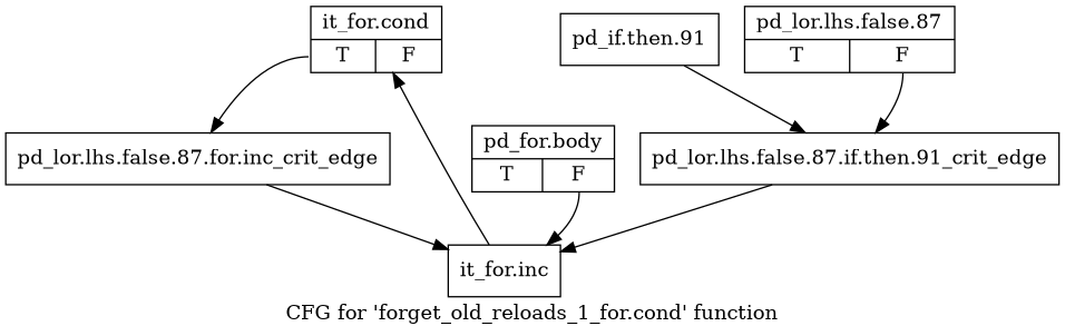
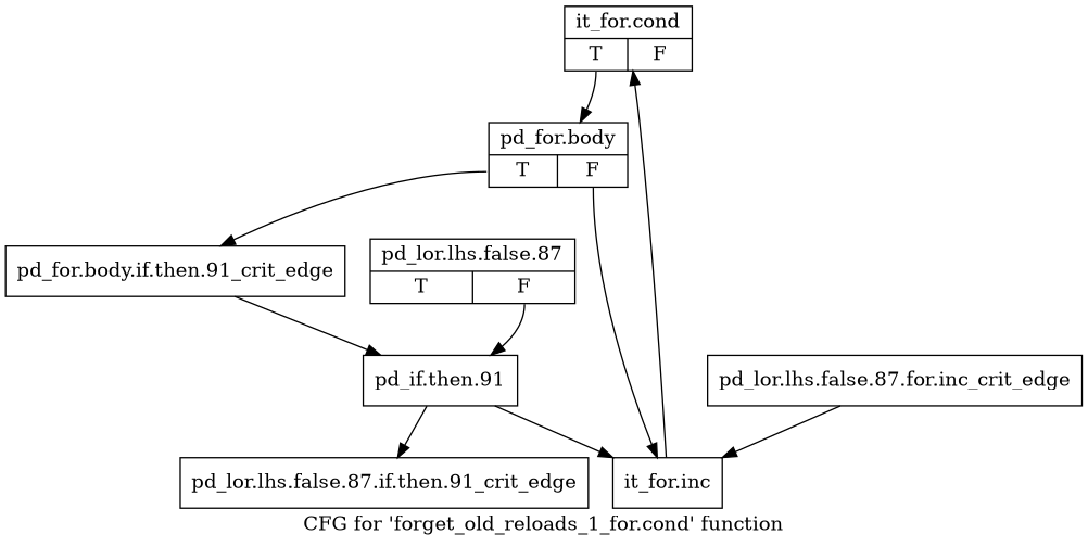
  digraph {
    label="CFG for 'forget_old_reloads_1_for.cond' function"
    node [shape=record]
    n1 [label="{it_for.cond|{<s0>T|<s1>F}}"]
    n2 [label="{pd_for.body|{<s0>T|<s1>F}}"]
+   n3 [label="{pd_for.body.if.then.91_crit_edge}"]
    n4 [label="{it_for.inc}"]
    n5 [label="{pd_if.then.91}"]
    n6 [label="{pd_lor.lhs.false.87|{<s0>T|<s1>F}}"]
    n7 [label="{pd_lor.lhs.false.87.if.then.91_crit_edge}"]
    n8 [label="{pd_lor.lhs.false.87.for.inc_crit_edge}"]
-   n1 -> n8 [tailport=s0]
+   n1 -> n2 [tailport=s0]
+   n2 -> n3 [tailport=s0]
    n2 -> n4 [tailport=s1]
+   n3 -> n5
    n4 -> n1
-   n7 -> n4
+   n5 -> n4
    n5 -> n7
-   n6 -> n7 [tailport=s1]
+   n6 -> n5 [tailport=s1]
    n8 -> n4
  }
